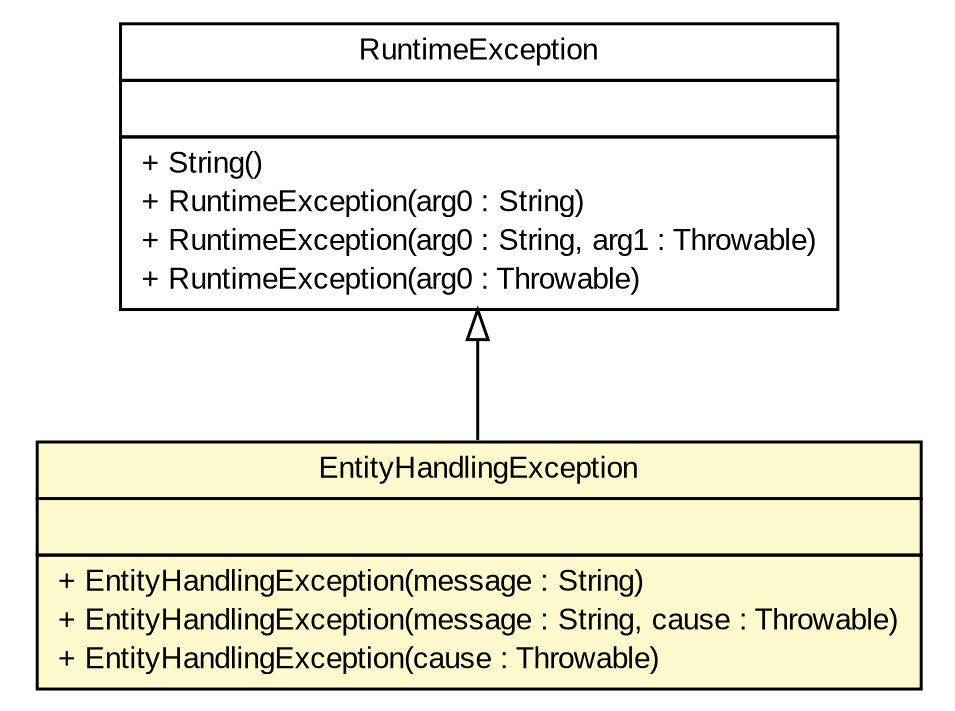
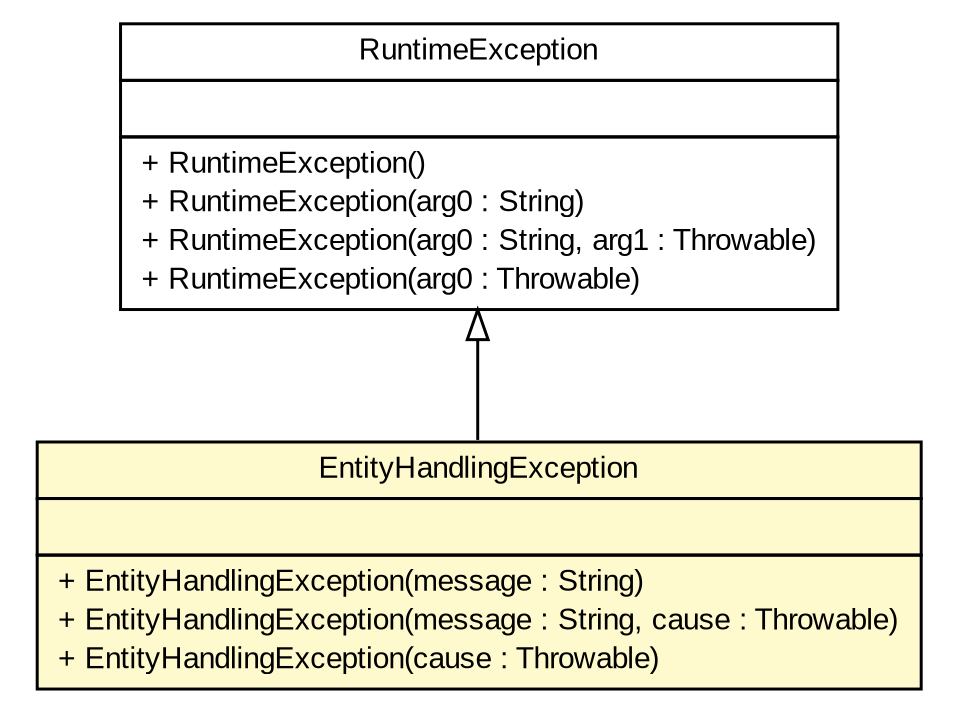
  digraph {
    nodesep=0.25
    ranksep=0.5
    node [fontcolor=black fontname=arial fontsize=10.0 shape=plaintext]
    n1 [label=<<table title="br.gov.to.sefaz.persistence.query.builder.hql.handler.EntityHandlingException" border="0" cellborder="1" cellspacing="0" cellpadding="2" port="p" bgcolor="lemonChiffon" href="./EntityHandlingException.html"> 		<tr><td><table border="0" cellspacing="0" cellpadding="1"> <tr><td align="center" balign="center"> EntityHandlingException </td></tr> 		</table></td></tr> 		<tr><td><table border="0" cellspacing="0" cellpadding="1"> <tr><td align="left" balign="left">  </td></tr> 		</table></td></tr> 		<tr><td><table border="0" cellspacing="0" cellpadding="1"> <tr><td align="left" balign="left"> + EntityHandlingException(message : String) </td></tr> <tr><td align="left" balign="left"> + EntityHandlingException(message : String, cause : Throwable) </td></tr> <tr><td align="left" balign="left"> + EntityHandlingException(cause : Throwable) </td></tr> 		</table></td></tr> 		</table>>]
-   n2 [label=<<table title="java.lang.RuntimeException" border="0" cellborder="1" cellspacing="0" cellpadding="2" port="p" href="http://java.sun.com/j2se/1.4.2/docs/api/java/lang/RuntimeException.html"> 		<tr><td><table border="0" cellspacing="0" cellpadding="1"> <tr><td align="center" balign="center"> RuntimeException </td></tr> 		</table></td></tr> 		<tr><td><table border="0" cellspacing="0" cellpadding="1"> <tr><td align="left" balign="left">  </td></tr> 		</table></td></tr> 		<tr><td><table border="0" cellspacing="0" cellpadding="1"> <tr><td align="left" balign="left"> + String() </td></tr> <tr><td align="left" balign="left"> + RuntimeException(arg0 : String) </td></tr> <tr><td align="left" balign="left"> + RuntimeException(arg0 : String, arg1 : Throwable) </td></tr> <tr><td align="left" balign="left"> + RuntimeException(arg0 : Throwable) </td></tr> 		</table></td></tr> 		</table>>]
+   n2 [label=<<table title="java.lang.RuntimeException" border="0" cellborder="1" cellspacing="0" cellpadding="2" port="p" href="http://java.sun.com/j2se/1.4.2/docs/api/java/lang/RuntimeException.html"> 		<tr><td><table border="0" cellspacing="0" cellpadding="1"> <tr><td align="center" balign="center"> RuntimeException </td></tr> 		</table></td></tr> 		<tr><td><table border="0" cellspacing="0" cellpadding="1"> <tr><td align="left" balign="left">  </td></tr> 		</table></td></tr> 		<tr><td><table border="0" cellspacing="0" cellpadding="1"> <tr><td align="left" balign="left"> + RuntimeException() </td></tr> <tr><td align="left" balign="left"> + RuntimeException(arg0 : String) </td></tr> <tr><td align="left" balign="left"> + RuntimeException(arg0 : String, arg1 : Throwable) </td></tr> <tr><td align="left" balign="left"> + RuntimeException(arg0 : Throwable) </td></tr> 		</table></td></tr> 		</table>>]
    n2 -> n1 [arrowtail=empty dir=back fontname=arial fontsize=10 headport=p labelfontname=arial labelfontsize=10 tailport=p]
  }
